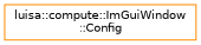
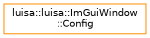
  digraph {
    rankdir=LR
-   n1 [color=darkorange fillcolor=white fontname=Helvetica fontsize=10 height=0.2 label="luisa::compute::ImGuiWindow\l::Config" shape=box style=filled width=0.4]
+   n1 [color=darkorange fillcolor=white fontname=Helvetica fontsize=10 height=0.2 label="luisa::luisa::ImGuiWindow\l::Config" shape=box style=filled width=0.4]
  }
